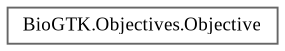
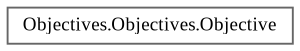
  digraph {
    rankdir=LR
    fontname="Liberation Serif"
-   n1 [color=grey40 fillcolor=white fontname="Liberation Serif" fontsize=10 height=0.2 label="BioGTK.Objectives.Objective" shape=box style=filled width=0.4]
+   n1 [color=grey40 fillcolor=white fontname="Liberation Serif" fontsize=10 height=0.2 label="Objectives.Objectives.Objective" shape=box style=filled width=0.4]
  }
